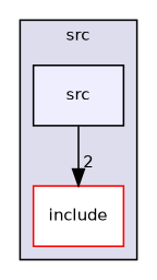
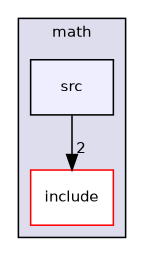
  digraph {
    compound=true
    node [fontname=Helvetica fontsize=10 shape=box style=filled]
    n1 [color=red fillcolor=white label=include]
    n2 [fillcolor="#eeeeff" label=src pencolor=black]
    subgraph cluster_1 {
      bgcolor="#ddddee"
      fontname=Helvetica
      fontsize=10
-     label=src
+     label=math
      pencolor=black
      n1
      n2
    }
    n2 -> n1 [headlabel=2 labeldistance=1.5 labelfontname=Helvetica labelfontsize=10]
  }
